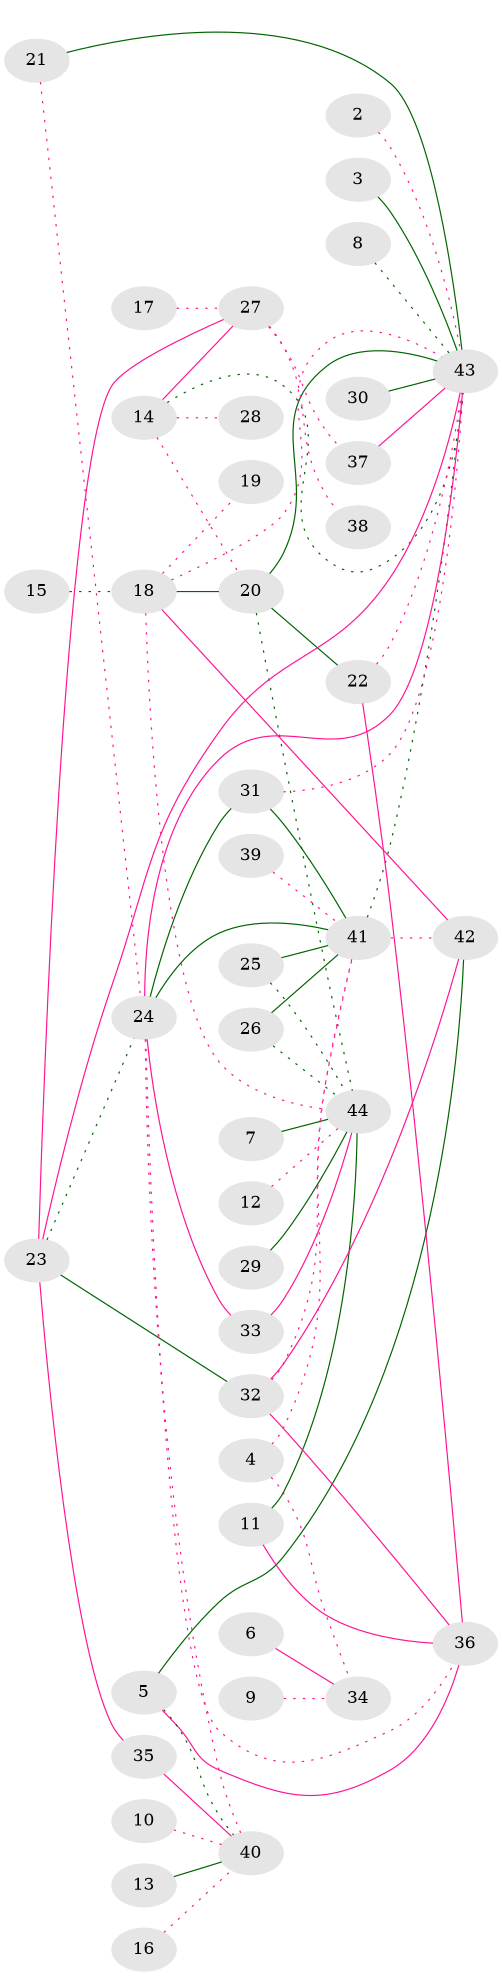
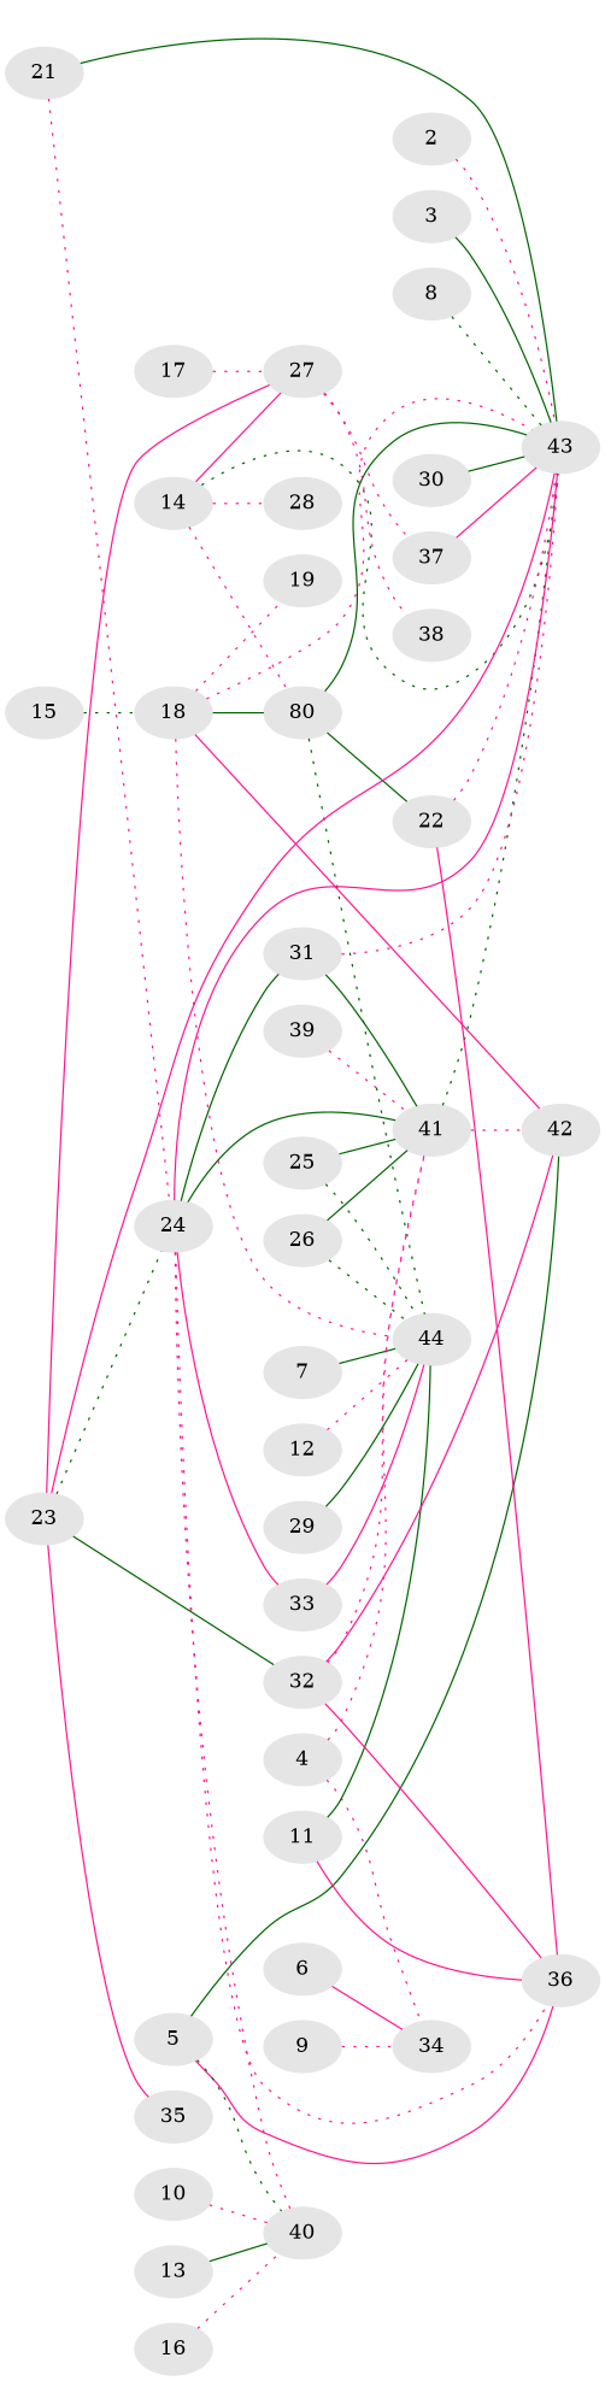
  graph {
    fontname="DejaVu Serif"
    rankdir=LR
    node [color=gray90 fontname="DejaVu Serif" style=filled]
    edge [color=deeppink fontname="DejaVu Serif" style=solid weight=1.0]
    18
    43
    42
    44
-   20
+   20 [label=80]
    19
    2
    3
    4
    34
    41
    5
    36
    40
    6
    7
    8
    9
    10
    11
    12
    13
    14
    27
    28
    22
    37
    38
    15
    16
    17
    21
    24
    31
    33
    23
    32
    35
    25
    26
    29
    30
    39
    18 -- 43 [style=dotted]
    18 -- 42 [weight=2.0]
    18 -- 44 [style=dotted]
    18 -- 20 [color=darkgreen weight=2.0]
    18 -- 19 [style=dotted]
    20 -- 43 [color=darkgreen weight=2.0]
    20 -- 44 [color=darkgreen style=dotted weight=2.0]
    20 -- 22 [color=darkgreen]
    2 -- 43 [style=dotted]
    3 -- 43 [color=darkgreen]
    4 -- 34 [style=dotted]
    4 -- 41 [style=dotted]
    41 -- 43 [color=darkgreen style=dotted]
    41 -- 42 [style=dotted]
    5 -- 42 [color=darkgreen]
    5 -- 36
    5 -- 40 [color=darkgreen style=dotted]
    6 -- 34
    7 -- 44 [color=darkgreen]
    8 -- 43 [color=darkgreen style=dotted]
    9 -- 34 [style=dotted]
    10 -- 40 [style=dotted]
    11 -- 44 [color=darkgreen]
    11 -- 36
    12 -- 44 [style=dotted]
    13 -- 40 [color=darkgreen]
    14 -- 43 [color=darkgreen style=dotted]
    14 -- 20 [style=dotted]
    14 -- 27
    14 -- 28 [style=dotted]
    27 -- 37 [style=dotted]
    27 -- 38 [style=dotted]
    22 -- 43 [style=dotted]
    22 -- 36
    37 -- 43
    15 -- 18 [color=darkgreen style=dotted]
    16 -- 40 [style=dotted]
    17 -- 27 [style=dotted]
    21 -- 43 [color=darkgreen weight=2.0]
    21 -- 24 [style=dotted]
    24 -- 43
    24 -- 41 [color=darkgreen]
    24 -- 36 [style=dotted]
    24 -- 40 [style=dotted]
    24 -- 31 [color=darkgreen]
    24 -- 33
    31 -- 43 [style=dotted]
    31 -- 41 [color=darkgreen]
    33 -- 44
    23 -- 43
    23 -- 27
    23 -- 24 [color=darkgreen style=dotted]
    23 -- 32 [color=darkgreen weight=2.0]
    23 -- 35
    32 -- 42
    32 -- 41 [style=dotted]
    32 -- 36
-   35 -- 40
    25 -- 44 [color=darkgreen style=dotted]
    25 -- 41 [color=darkgreen]
    26 -- 44 [color=darkgreen style=dotted]
    26 -- 41 [color=darkgreen]
    29 -- 44 [color=darkgreen]
    30 -- 43 [color=darkgreen]
    39 -- 41 [style=dotted]
  }
